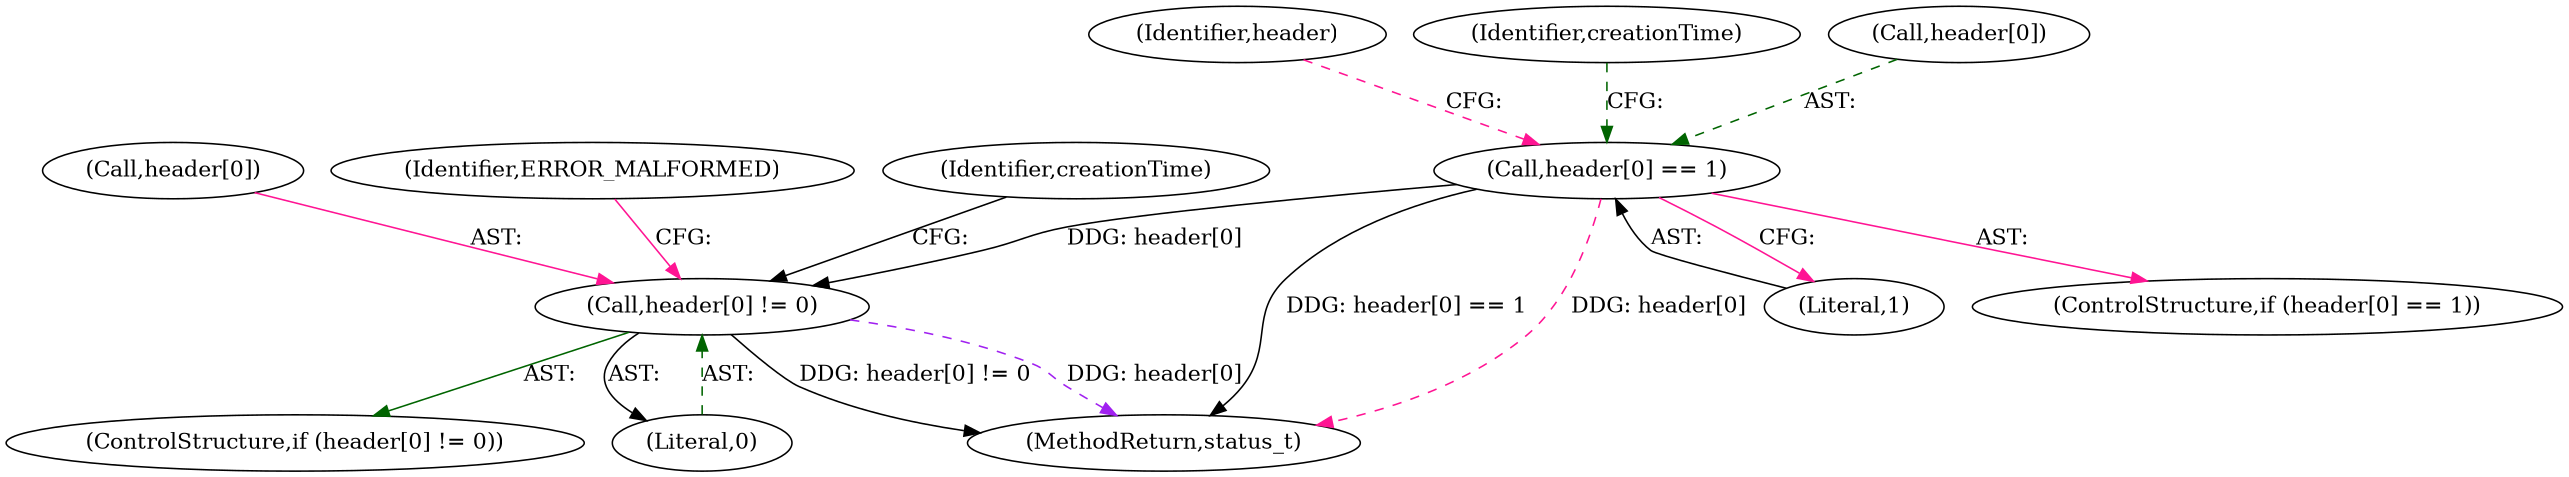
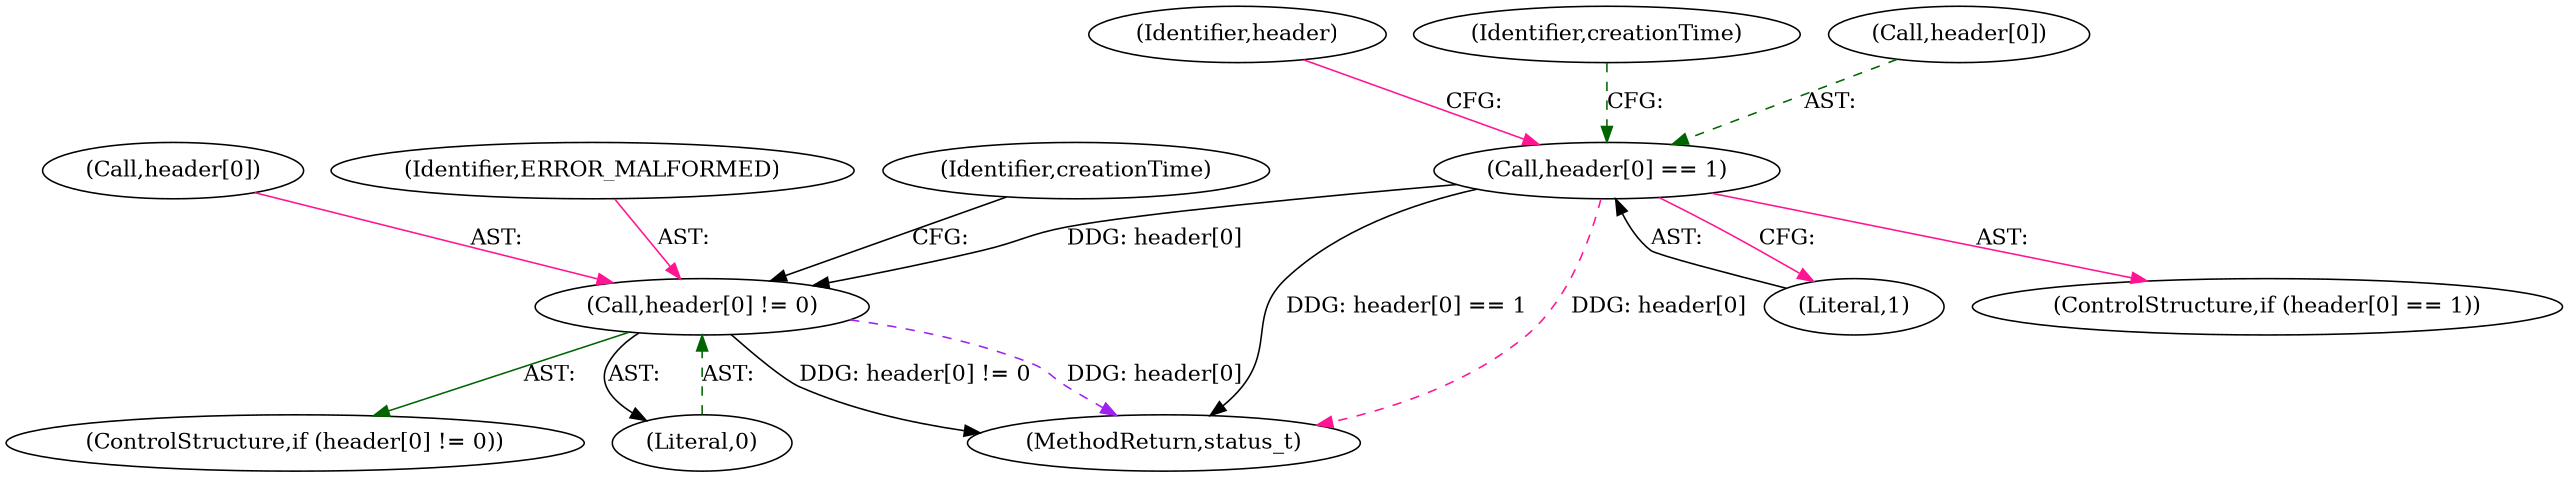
  digraph {
    edge [color=black style=solid]
    n1 [label="(Call,header[0] == 1)"]
    n2 [label="(Call,header[0] != 0)"]
    n3 [label="(ControlStructure,if (header[0] == 1))"]
    n4 [label="(Literal,1)"]
    n5 [label="(MethodReturn,status_t)"]
    n6 [label="(ControlStructure,if (header[0] != 0))"]
    n7 [label="(Literal,0)"]
    n8 [label="(Identifier,header)"]
    n9 [label="(Identifier,creationTime)"]
    n10 [label="(Call,header[0])"]
    n11 [label="(Identifier,ERROR_MALFORMED)"]
    n12 [label="(Call,header[0])"]
    n13 [label="(Identifier,creationTime)"]
    n1 -> n2 [label="DDG: header[0]"]
    n1 -> n3 [color=deeppink label="AST: "]
    n1 -> n4 [color=deeppink label="CFG: "]
    n1 -> n5 [label="DDG: header[0] == 1"]
    n1 -> n5 [color=deeppink label="DDG: header[0]" style=dashed]
    n2 -> n5 [label="DDG: header[0] != 0"]
    n2 -> n5 [color=purple label="DDG: header[0]" style=dashed]
    n2 -> n6 [color=darkgreen label="AST: "]
    n2 -> n7 [label="AST: "]
    n4 -> n1 [label="AST: "]
    n7 -> n2 [color=darkgreen label="AST: " style=dashed]
-   n8 -> n1 [color=deeppink label="CFG: " style=dashed]
+   n8 -> n1 [color=deeppink label="CFG: "]
    n9 -> n1 [color=darkgreen label="CFG: " style=dashed]
    n10 -> n2 [color=deeppink label="AST: "]
-   n11 -> n2 [color=deeppink label="CFG: "]
+   n11 -> n2 [color=deeppink label="AST: "]
    n12 -> n1 [color=darkgreen label="AST: " style=dashed]
    n13 -> n2 [label="CFG: "]
  }
